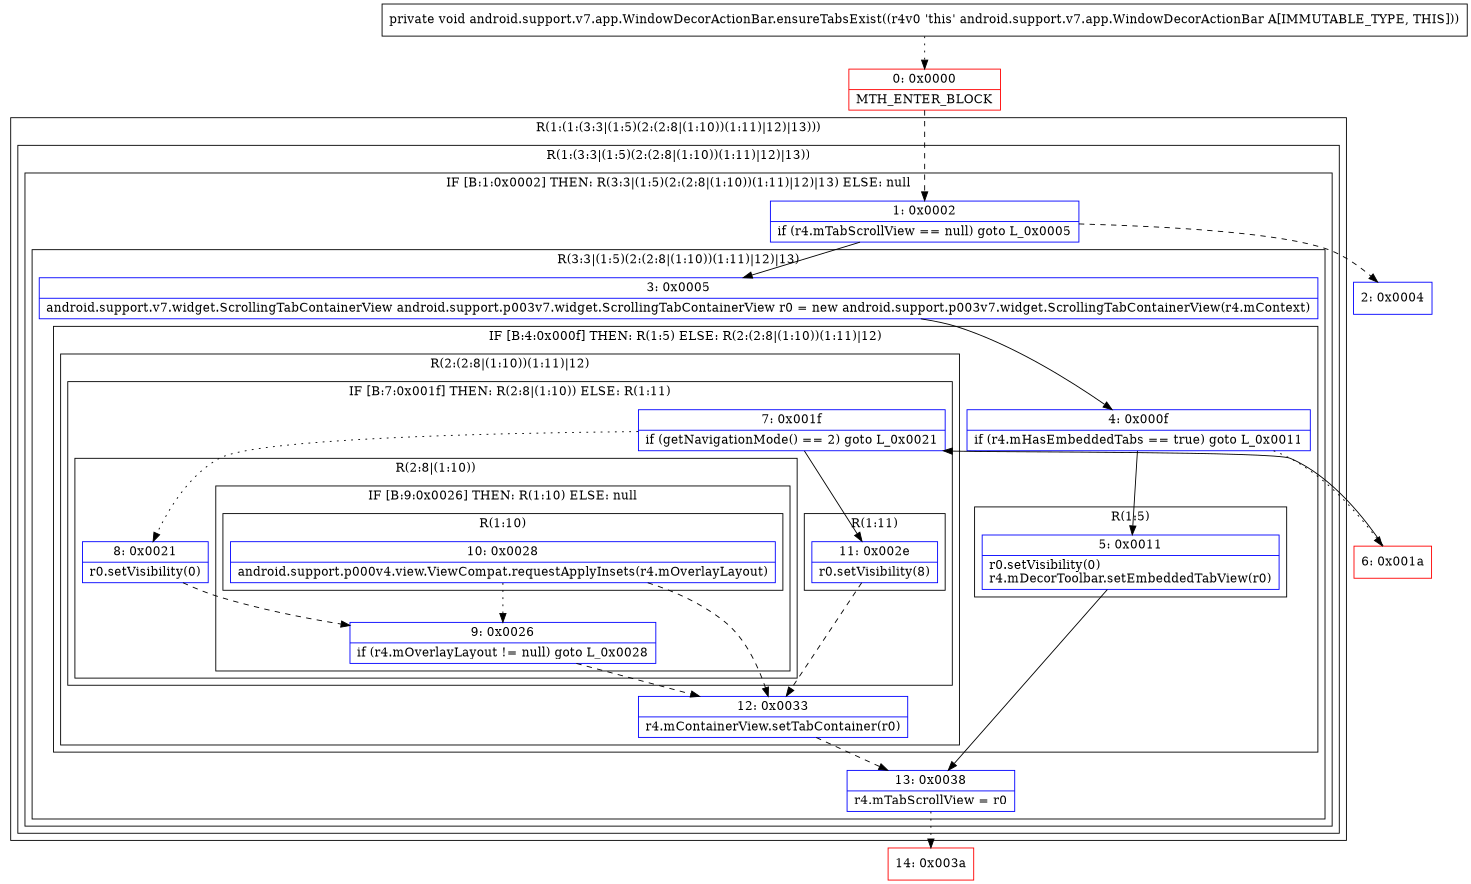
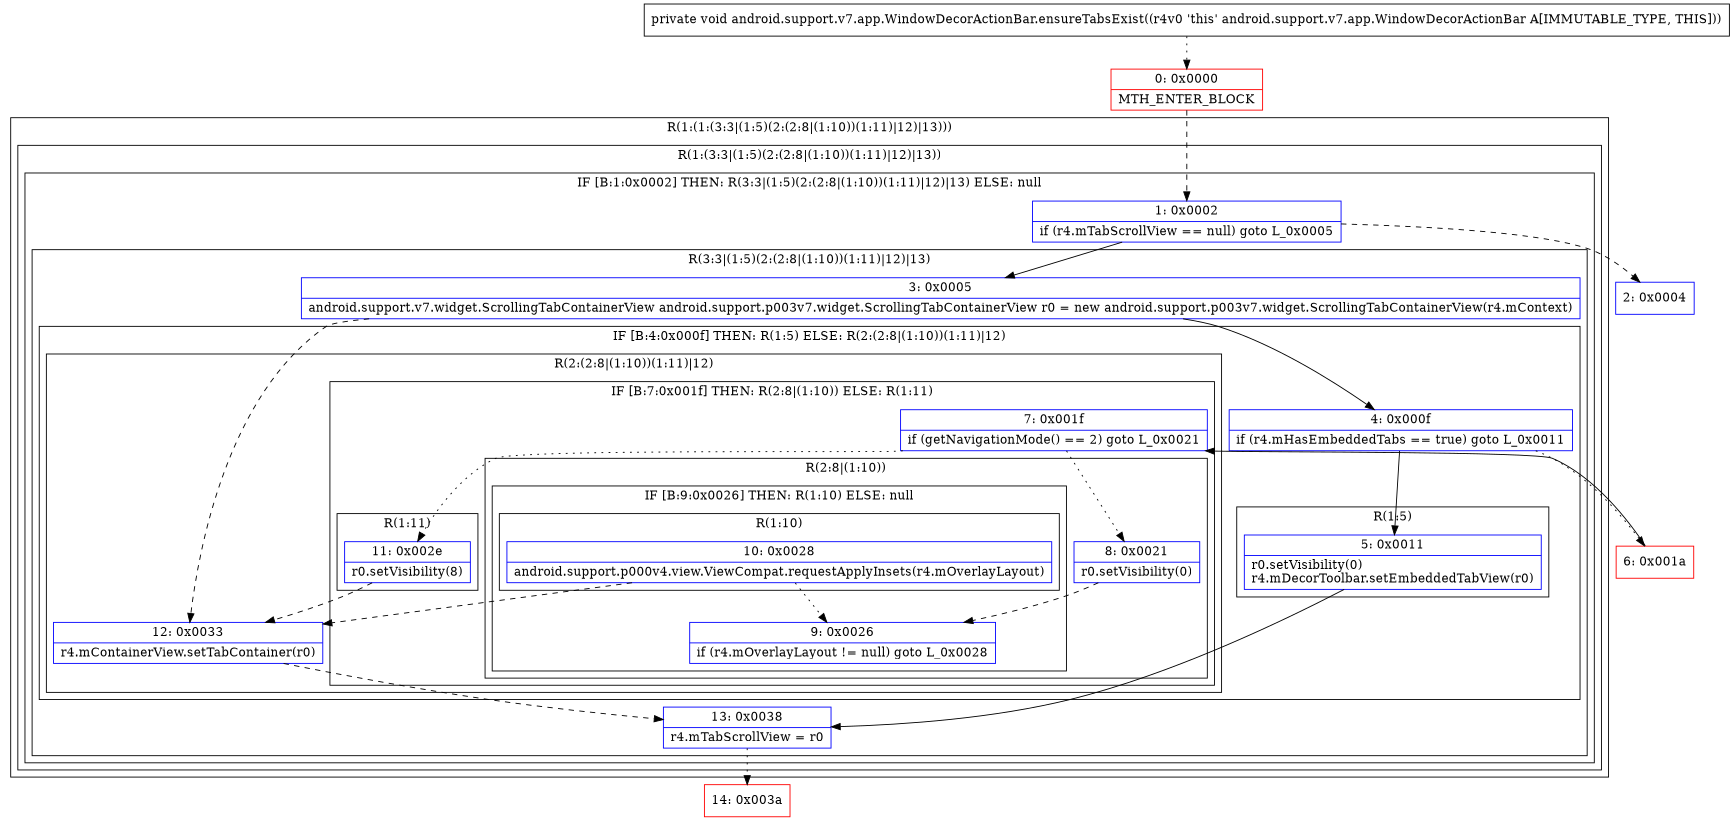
  digraph {
    node [color=blue shape=record]
    edge [style=dashed]
    n1 [label="{5\:\ 0x0011|r0.setVisibility(0)\lr4.mDecorToolbar.setEmbeddedTabView(r0)\l}"]
    n2 [label="{10\:\ 0x0028|android.support.p000v4.view.ViewCompat.requestApplyInsets(r4.mOverlayLayout)\l}"]
    n3 [label="{9\:\ 0x0026|if (r4.mOverlayLayout != null) goto L_0x0028\l}"]
    n4 [label="{8\:\ 0x0021|r0.setVisibility(0)\l}"]
    n5 [label="{11\:\ 0x002e|r0.setVisibility(8)\l}"]
    n6 [label="{7\:\ 0x001f|if (getNavigationMode() == 2) goto L_0x0021\l}"]
    n7 [label="{12\:\ 0x0033|r4.mContainerView.setTabContainer(r0)\l}"]
    n8 [label="{4\:\ 0x000f|if (r4.mHasEmbeddedTabs == true) goto L_0x0011\l}"]
    n9 [label="{3\:\ 0x0005|android.support.v7.widget.ScrollingTabContainerView android.support.p003v7.widget.ScrollingTabContainerView r0 = new android.support.p003v7.widget.ScrollingTabContainerView(r4.mContext)\l}"]
    n10 [label="{13\:\ 0x0038|r4.mTabScrollView = r0\l}"]
    n11 [label="{1\:\ 0x0002|if (r4.mTabScrollView == null) goto L_0x0005\l}"]
    n12 [color=red label="{6\:\ 0x001a}"]
    n13 [color=red label="{14\:\ 0x003a}"]
    n14 [label="{2\:\ 0x0004}"]
    n15 [color=red label="{0\:\ 0x0000|MTH_ENTER_BLOCK\l}"]
    n16 [label="{private void android.support.v7.app.WindowDecorActionBar.ensureTabsExist((r4v0 'this' android.support.v7.app.WindowDecorActionBar A[IMMUTABLE_TYPE, THIS])) }" color=""]
    subgraph cluster_1 {
      label="R(1:(1:(3:3|(1:5)(2:(2:8|(1:10))(1:11)|12)|13)))"
      subgraph cluster_2 {
        label="R(1:(3:3|(1:5)(2:(2:8|(1:10))(1:11)|12)|13))"
        subgraph cluster_3 {
          label="IF [B:1:0x0002] THEN: R(3:3|(1:5)(2:(2:8|(1:10))(1:11)|12)|13) ELSE: null"
          n11
          subgraph cluster_4 {
            label="R(3:3|(1:5)(2:(2:8|(1:10))(1:11)|12)|13)"
            n9
            n10
            subgraph cluster_5 {
              label="IF [B:4:0x000f] THEN: R(1:5) ELSE: R(2:(2:8|(1:10))(1:11)|12)"
              n8
              subgraph cluster_6 {
                label="R(1:5)"
                n1
              }
              subgraph cluster_7 {
                label="R(2:(2:8|(1:10))(1:11)|12)"
                n7
                subgraph cluster_8 {
                  label="IF [B:7:0x001f] THEN: R(2:8|(1:10)) ELSE: R(1:11)"
                  n6
                  subgraph cluster_9 {
                    label="R(2:8|(1:10))"
                    n4
                    subgraph cluster_10 {
                      label="IF [B:9:0x0026] THEN: R(1:10) ELSE: null"
                      n3
                      subgraph cluster_11 {
                        label="R(1:10)"
                        n2
                      }
                    }
                  }
                  subgraph cluster_12 {
                    label="R(1:11)"
                    n5
                  }
                }
              }
            }
          }
        }
      }
    }
    n1 -> n10 [style=solid]
    n2 -> n3 [style=dotted]
    n2 -> n7
-   n3 -> n7
+   n9 -> n7
    n4 -> n3
    n5 -> n7
    n6 -> n4 [style=dotted]
-   n6 -> n5 [style=solid]
+   n6 -> n5 [style=dotted]
    n7 -> n10
    n8 -> n1 [style=solid]
    n8 -> n12 [style=dotted]
    n9 -> n8 [style=solid]
    n10 -> n13 [style=dotted]
    n11 -> n9 [style=solid]
    n11 -> n14
    n12 -> n6 [style=solid]
    n15 -> n11
    n16 -> n15 [style=dotted]
  }
